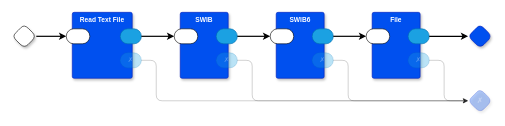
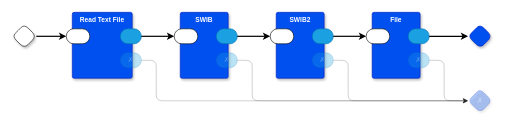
  <mxCell id="0" />
  <mxCell id="1" parent="0" />
  <mxCell id="2" value="Read Text File" style="rounded=1;whiteSpace=wrap;sketch=0;container=1;recursiveResize=0;verticalAlign=top;arcSize=6;fontStyle=1;autosize=0;points=[];absoluteArcSize=1;shadow=1;strokeColor=#001DBC;fillColor=#0050ef;fontColor=#ffffff;fontFamily=Helvetica;fontSize=11;labelBackgroundColor=none;" parent="1" vertex="1"><mxGeometry x="120" y="20" width="100" height="110" as="geometry"><mxRectangle x="-98" y="-1230" width="99" height="26" as="alternateBounds" /></mxGeometry></mxCell>
  <mxCell id="3" value="" style="rounded=1;whiteSpace=wrap;sketch=0;points=[[0,0.5,0,0,0],[1,0.5,0,0,0]];arcSize=50;fontFamily=Helvetica;fontSize=11;fontColor=default;labelBackgroundColor=none;" parent="2" vertex="1"><mxGeometry x="-10" y="27.5" width="39.25" height="25" as="geometry" /></mxCell>
  <mxCell id="4" value="" style="rounded=1;whiteSpace=wrap;sketch=0;points=[[0,0.5,0,0,0],[1,0.5,0,0,0]];fillColor=#1ba1e2;fontColor=#ffffff;strokeColor=#006EAF;arcSize=50;fontFamily=Helvetica;fontSize=11;labelBackgroundColor=none;" parent="2" vertex="1"><mxGeometry x="80" y="27.5" width="35.25" height="25" as="geometry" /></mxCell>
  <mxCell id="5" value="✗" style="rounded=1;whiteSpace=wrap;sketch=0;points=[[0,0.5,0,0,0],[1,0.5,0,0,0]];fillColor=#1ba1e2;fontColor=#ffffff;strokeColor=#006EAF;arcSize=50;fontFamily=Helvetica;fontSize=11;textOpacity=30;opacity=30;labelBackgroundColor=none;" parent="2" vertex="1"><mxGeometry x="80" y="67.5" width="35.25" height="25" as="geometry" /></mxCell>
  <mxCell id="6" value="SWIB" style="rounded=1;whiteSpace=wrap;sketch=0;container=1;recursiveResize=0;verticalAlign=top;arcSize=6;fontStyle=1;autosize=0;points=[];absoluteArcSize=1;shadow=1;strokeColor=#001DBC;fillColor=#0050ef;fontColor=#ffffff;fontFamily=Helvetica;fontSize=11;labelBackgroundColor=none;" parent="1" vertex="1"><mxGeometry x="300" y="20" width="80" height="110" as="geometry"><mxRectangle x="-98" y="-1230" width="99" height="26" as="alternateBounds" /></mxGeometry></mxCell>
  <mxCell id="7" value="" style="rounded=1;whiteSpace=wrap;sketch=0;points=[[0,0.5,0,0,0],[1,0.5,0,0,0]];arcSize=50;fontFamily=Helvetica;fontSize=11;fontColor=default;labelBackgroundColor=none;" parent="6" vertex="1"><mxGeometry x="-10" y="27.5" width="39.25" height="25" as="geometry" /></mxCell>
  <mxCell id="8" value="" style="rounded=1;whiteSpace=wrap;sketch=0;points=[[0,0.5,0,0,0],[1,0.5,0,0,0]];fillColor=#1ba1e2;fontColor=#ffffff;strokeColor=#006EAF;arcSize=50;fontFamily=Helvetica;fontSize=11;labelBackgroundColor=none;" parent="6" vertex="1"><mxGeometry x="60" y="27.5" width="35.25" height="25" as="geometry" /></mxCell>
  <mxCell id="9" value="✗" style="rounded=1;whiteSpace=wrap;sketch=0;points=[[0,0.5,0,0,0],[1,0.5,0,0,0]];fillColor=#1ba1e2;fontColor=#ffffff;strokeColor=#006EAF;arcSize=50;fontFamily=Helvetica;fontSize=11;textOpacity=30;opacity=30;labelBackgroundColor=none;" parent="6" vertex="1"><mxGeometry x="60" y="67.5" width="35.25" height="25" as="geometry" /></mxCell>
  <mxCell id="10" value="" style="rhombus;whiteSpace=wrap;rounded=1;fontStyle=1;glass=0;sketch=0;fontSize=12;points=[[0,0.5,0,0,0],[0.5,0,0,0,0],[0.5,1,0,0,0],[1,0.5,0,0,0]];shadow=1;fillColor=#0050ef;fontColor=#ffffff;strokeColor=#001DBC;fontFamily=Helvetica;labelBackgroundColor=none;" parent="1" vertex="1"><mxGeometry x="780" y="40" width="40" height="40" as="geometry" /></mxCell>
  <mxCell id="11" value="✗" style="rhombus;whiteSpace=wrap;rounded=1;fillColor=#0050ef;fontColor=#ffffff;strokeColor=#001DBC;fontStyle=1;glass=0;sketch=0;fontSize=12;points=[[0,0.5,0,0,0],[0.5,0,0,0,0],[0.5,1,0,0,0],[1,0.5,0,0,0]];shadow=1;opacity=30;textOpacity=30;fontFamily=Helvetica;labelBackgroundColor=none;" parent="1" vertex="1"><mxGeometry x="780" y="147.5" width="40" height="40" as="geometry" /></mxCell>
  <mxCell id="12" style="edgeStyle=orthogonalEdgeStyle;rounded=0;orthogonalLoop=1;jettySize=auto;html=1;exitX=1;exitY=0.5;exitDx=0;exitDy=0;exitPerimeter=0;strokeWidth=2;" parent="1" source="13" target="3" edge="1"><mxGeometry relative="1" as="geometry" /></mxCell>
  <mxCell id="13" value="" style="rhombus;whiteSpace=wrap;rounded=1;fontStyle=1;glass=0;sketch=0;fontSize=12;points=[[0,0.5,0,0,0],[0.5,0,0,0,0],[0.5,1,0,0,0],[1,0.5,0,0,0]];shadow=1;fontFamily=Helvetica;fontColor=default;labelBackgroundColor=none;" parent="1" vertex="1"><mxGeometry x="20" y="40" width="40" height="40" as="geometry" /></mxCell>
  <mxCell id="14" value="" style="edgeStyle=orthogonalEdgeStyle;curved=0;rounded=1;orthogonalLoop=1;jettySize=auto;exitX=1;exitY=0.5;exitDx=0;exitDy=0;exitPerimeter=0;entryX=0;entryY=0.5;entryDx=0;entryDy=0;entryPerimeter=0;strokeColor=default;strokeWidth=1;align=center;verticalAlign=middle;fontFamily=Helvetica;fontSize=11;fontColor=default;labelBackgroundColor=default;endArrow=classic;opacity=30;" parent="1" source="9" target="11" edge="1"><mxGeometry relative="1" as="geometry"><Array as="points"><mxPoint x="420" y="100" /><mxPoint x="420" y="168" /></Array></mxGeometry></mxCell>
  <mxCell id="15" value="" style="edgeStyle=orthogonalEdgeStyle;curved=0;rounded=1;orthogonalLoop=1;jettySize=auto;exitX=1;exitY=0.5;exitDx=0;exitDy=0;exitPerimeter=0;entryX=0;entryY=0.5;entryDx=0;entryDy=0;entryPerimeter=0;opacity=30;strokeColor=default;strokeWidth=1;align=center;verticalAlign=middle;fontFamily=Helvetica;fontSize=11;fontColor=default;labelBackgroundColor=default;endArrow=classic;" parent="1" source="5" target="11" edge="1"><mxGeometry relative="1" as="geometry"><Array as="points"><mxPoint x="260" y="100" /><mxPoint x="260" y="168" /></Array></mxGeometry></mxCell>
  <mxCell id="16" style="edgeStyle=orthogonalEdgeStyle;rounded=0;orthogonalLoop=1;jettySize=auto;html=1;exitX=1;exitY=0.5;exitDx=0;exitDy=0;exitPerimeter=0;entryX=0;entryY=0.5;entryDx=0;entryDy=0;entryPerimeter=0;strokeWidth=2;" parent="1" source="4" target="7" edge="1"><mxGeometry relative="1" as="geometry" /></mxCell>
  <mxCell id="17" value="File" style="rounded=1;whiteSpace=wrap;sketch=0;container=1;recursiveResize=0;verticalAlign=top;arcSize=6;fontStyle=1;autosize=0;points=[];absoluteArcSize=1;shadow=1;strokeColor=#001DBC;fillColor=#0050ef;fontColor=#ffffff;fontFamily=Helvetica;fontSize=11;labelBackgroundColor=none;" parent="1" vertex="1"><mxGeometry x="620" y="20" width="80" height="110" as="geometry"><mxRectangle x="-98" y="-1230" width="99" height="26" as="alternateBounds" /></mxGeometry></mxCell>
  <mxCell id="18" value="" style="rounded=1;whiteSpace=wrap;sketch=0;points=[[0,0.5,0,0,0],[1,0.5,0,0,0]];arcSize=50;fontFamily=Helvetica;fontSize=11;fontColor=default;labelBackgroundColor=none;" parent="17" vertex="1"><mxGeometry x="-10" y="27.5" width="39.25" height="25" as="geometry" /></mxCell>
  <mxCell id="19" value="" style="rounded=1;whiteSpace=wrap;sketch=0;points=[[0,0.5,0,0,0],[1,0.5,0,0,0]];fillColor=#1ba1e2;fontColor=#ffffff;strokeColor=#006EAF;arcSize=50;fontFamily=Helvetica;fontSize=11;labelBackgroundColor=none;" parent="17" vertex="1"><mxGeometry x="60" y="27.5" width="35.25" height="25" as="geometry" /></mxCell>
  <mxCell id="20" value="✗" style="rounded=1;whiteSpace=wrap;sketch=0;points=[[0,0.5,0,0,0],[1,0.5,0,0,0]];fillColor=#1ba1e2;fontColor=#ffffff;strokeColor=#006EAF;arcSize=50;fontFamily=Helvetica;fontSize=11;textOpacity=30;opacity=30;labelBackgroundColor=none;" parent="17" vertex="1"><mxGeometry x="60" y="67.5" width="35.25" height="25" as="geometry" /></mxCell>
- <mxCell id="21" value="SWIB6" style="rounded=1;whiteSpace=wrap;sketch=0;container=1;recursiveResize=0;verticalAlign=top;arcSize=6;fontStyle=1;autosize=0;points=[];absoluteArcSize=1;shadow=1;strokeColor=#001DBC;fillColor=#0050ef;fontColor=#ffffff;fontFamily=Helvetica;fontSize=11;labelBackgroundColor=none;" parent="1" vertex="1"><mxGeometry x="460" y="20" width="80" height="110" as="geometry"><mxRectangle x="-98" y="-1230" width="99" height="26" as="alternateBounds" /></mxGeometry></mxCell>
+ <mxCell id="21" value="SWIB2" style="rounded=1;whiteSpace=wrap;sketch=0;container=1;recursiveResize=0;verticalAlign=top;arcSize=6;fontStyle=1;autosize=0;points=[];absoluteArcSize=1;shadow=1;strokeColor=#001DBC;fillColor=#0050ef;fontColor=#ffffff;fontFamily=Helvetica;fontSize=11;labelBackgroundColor=none;" parent="1" vertex="1"><mxGeometry x="460" y="20" width="80" height="110" as="geometry"><mxRectangle x="-98" y="-1230" width="99" height="26" as="alternateBounds" /></mxGeometry></mxCell>
  <mxCell id="22" value="" style="rounded=1;whiteSpace=wrap;sketch=0;points=[[0,0.5,0,0,0],[1,0.5,0,0,0]];arcSize=50;fontFamily=Helvetica;fontSize=11;fontColor=default;labelBackgroundColor=none;" parent="21" vertex="1"><mxGeometry x="-10" y="27.5" width="39.25" height="25" as="geometry" /></mxCell>
  <mxCell id="23" value="" style="rounded=1;whiteSpace=wrap;sketch=0;points=[[0,0.5,0,0,0],[1,0.5,0,0,0]];fillColor=#1ba1e2;fontColor=#ffffff;strokeColor=#006EAF;arcSize=50;fontFamily=Helvetica;fontSize=11;labelBackgroundColor=none;" parent="21" vertex="1"><mxGeometry x="60" y="27.5" width="35.25" height="25" as="geometry" /></mxCell>
  <mxCell id="24" value="✗" style="rounded=1;whiteSpace=wrap;sketch=0;points=[[0,0.5,0,0,0],[1,0.5,0,0,0]];fillColor=#1ba1e2;fontColor=#ffffff;strokeColor=#006EAF;arcSize=50;fontFamily=Helvetica;fontSize=11;textOpacity=30;opacity=30;labelBackgroundColor=none;" parent="21" vertex="1"><mxGeometry x="60" y="67.5" width="35.25" height="25" as="geometry" /></mxCell>
  <mxCell id="25" style="edgeStyle=orthogonalEdgeStyle;curved=0;rounded=1;orthogonalLoop=1;jettySize=auto;html=1;exitX=1;exitY=0.5;exitDx=0;exitDy=0;exitPerimeter=0;entryX=0;entryY=0.5;entryDx=0;entryDy=0;entryPerimeter=0;strokeColor=default;strokeWidth=2;align=center;verticalAlign=middle;fontFamily=Helvetica;fontSize=11;fontColor=default;labelBackgroundColor=default;endArrow=classic;" parent="1" source="23" target="18" edge="1"><mxGeometry relative="1" as="geometry" /></mxCell>
  <mxCell id="26" style="edgeStyle=orthogonalEdgeStyle;curved=0;rounded=1;orthogonalLoop=1;jettySize=auto;html=1;exitX=1;exitY=0.5;exitDx=0;exitDy=0;exitPerimeter=0;entryX=0;entryY=0.5;entryDx=0;entryDy=0;entryPerimeter=0;strokeColor=default;strokeWidth=1;align=center;verticalAlign=middle;fontFamily=Helvetica;fontSize=11;fontColor=default;labelBackgroundColor=default;endArrow=classic;opacity=30;" parent="1" source="24" target="11" edge="1"><mxGeometry relative="1" as="geometry"><Array as="points"><mxPoint x="580" y="100" /><mxPoint x="580" y="168" /></Array></mxGeometry></mxCell>
  <mxCell id="27" style="edgeStyle=orthogonalEdgeStyle;curved=0;rounded=1;orthogonalLoop=1;jettySize=auto;html=1;exitX=1;exitY=0.5;exitDx=0;exitDy=0;exitPerimeter=0;entryX=0;entryY=0.5;entryDx=0;entryDy=0;entryPerimeter=0;strokeColor=default;strokeWidth=2;align=center;verticalAlign=middle;fontFamily=Helvetica;fontSize=11;fontColor=default;labelBackgroundColor=default;endArrow=classic;" parent="1" source="8" target="22" edge="1"><mxGeometry relative="1" as="geometry" /></mxCell>
  <mxCell id="28" style="edgeStyle=orthogonalEdgeStyle;curved=0;rounded=1;orthogonalLoop=1;jettySize=auto;html=1;exitX=1;exitY=0.5;exitDx=0;exitDy=0;exitPerimeter=0;entryX=0;entryY=0.5;entryDx=0;entryDy=0;entryPerimeter=0;strokeColor=default;strokeWidth=1;align=center;verticalAlign=middle;fontFamily=Helvetica;fontSize=11;fontColor=default;labelBackgroundColor=default;endArrow=classic;opacity=30;" parent="1" source="20" target="11" edge="1"><mxGeometry relative="1" as="geometry"><Array as="points"><mxPoint x="740" y="100" /><mxPoint x="740" y="168" /></Array></mxGeometry></mxCell>
  <mxCell id="29" style="edgeStyle=orthogonalEdgeStyle;rounded=1;orthogonalLoop=1;jettySize=auto;html=1;exitX=1;exitY=0.5;exitDx=0;exitDy=0;exitPerimeter=0;entryX=0;entryY=0.5;entryDx=0;entryDy=0;entryPerimeter=0;curved=0;strokeWidth=2;" parent="1" source="19" target="10" edge="1"><mxGeometry relative="1" as="geometry"><mxPoint x="770" y="60" as="targetPoint" /></mxGeometry></mxCell>
